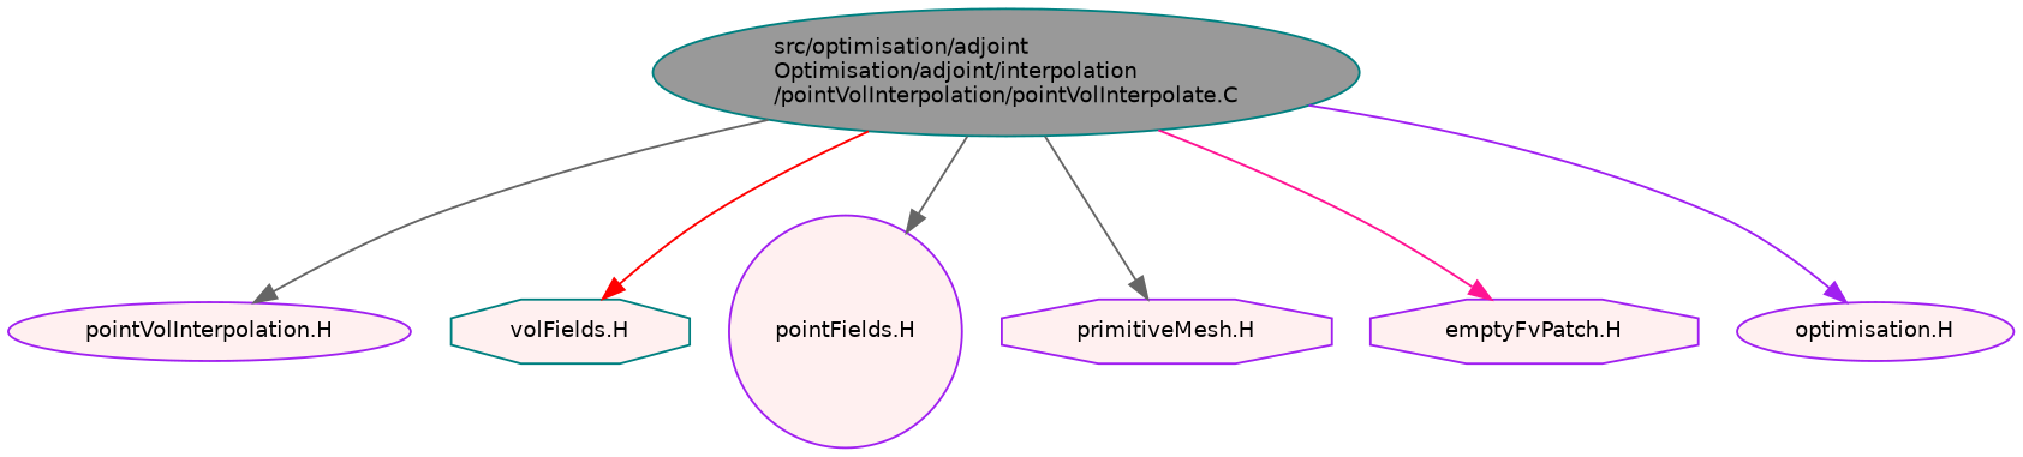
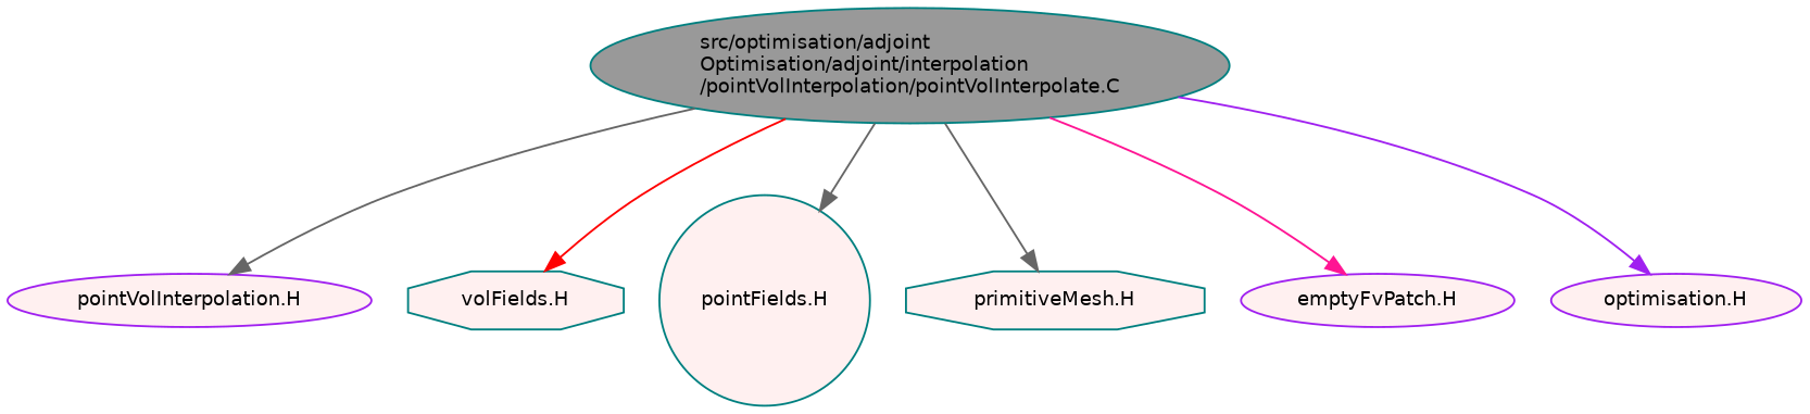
  digraph {
    node [color=purple fillcolor="#FFF0F0" fontname=Helvetica fontsize=10 shape=ellipse style=filled]
    edge [color=gray40 fontname=Helvetica fontsize=10 labelfontname=Helvetica labelfontsize=10 style=solid]
    n1 [color=teal fillcolor=grey60 fontcolor=black height=0.2 label="src/optimisation/adjoint\lOptimisation/adjoint/interpolation\l/pointVolInterpolation/pointVolInterpolate.C" width=0.4]
    n2 [height=0.2 label="pointVolInterpolation.H" width=0.4]
    n3 [color=teal height=0.2 label="volFields.H" shape=octagon width=0.4]
-   n4 [height=0.2 label="pointFields.H" shape=circle width=0.4]
-   n5 [height=0.2 label="primitiveMesh.H" shape=octagon width=0.4]
-   n6 [height=0.2 label="emptyFvPatch.H" shape=octagon width=0.4]
+   n4 [color=teal height=0.2 label="pointFields.H" shape=circle width=0.4]
+   n5 [color=teal height=0.2 label="primitiveMesh.H" shape=octagon width=0.4]
+   n6 [height=0.2 label="emptyFvPatch.H" width=0.4]
    n7 [height=0.2 label="optimisation.H" width=0.4]
    n1 -> n2
    n1 -> n3 [color=red]
    n1 -> n4
    n1 -> n5
    n1 -> n6 [color=deeppink]
    n1 -> n7 [color=purple]
  }
